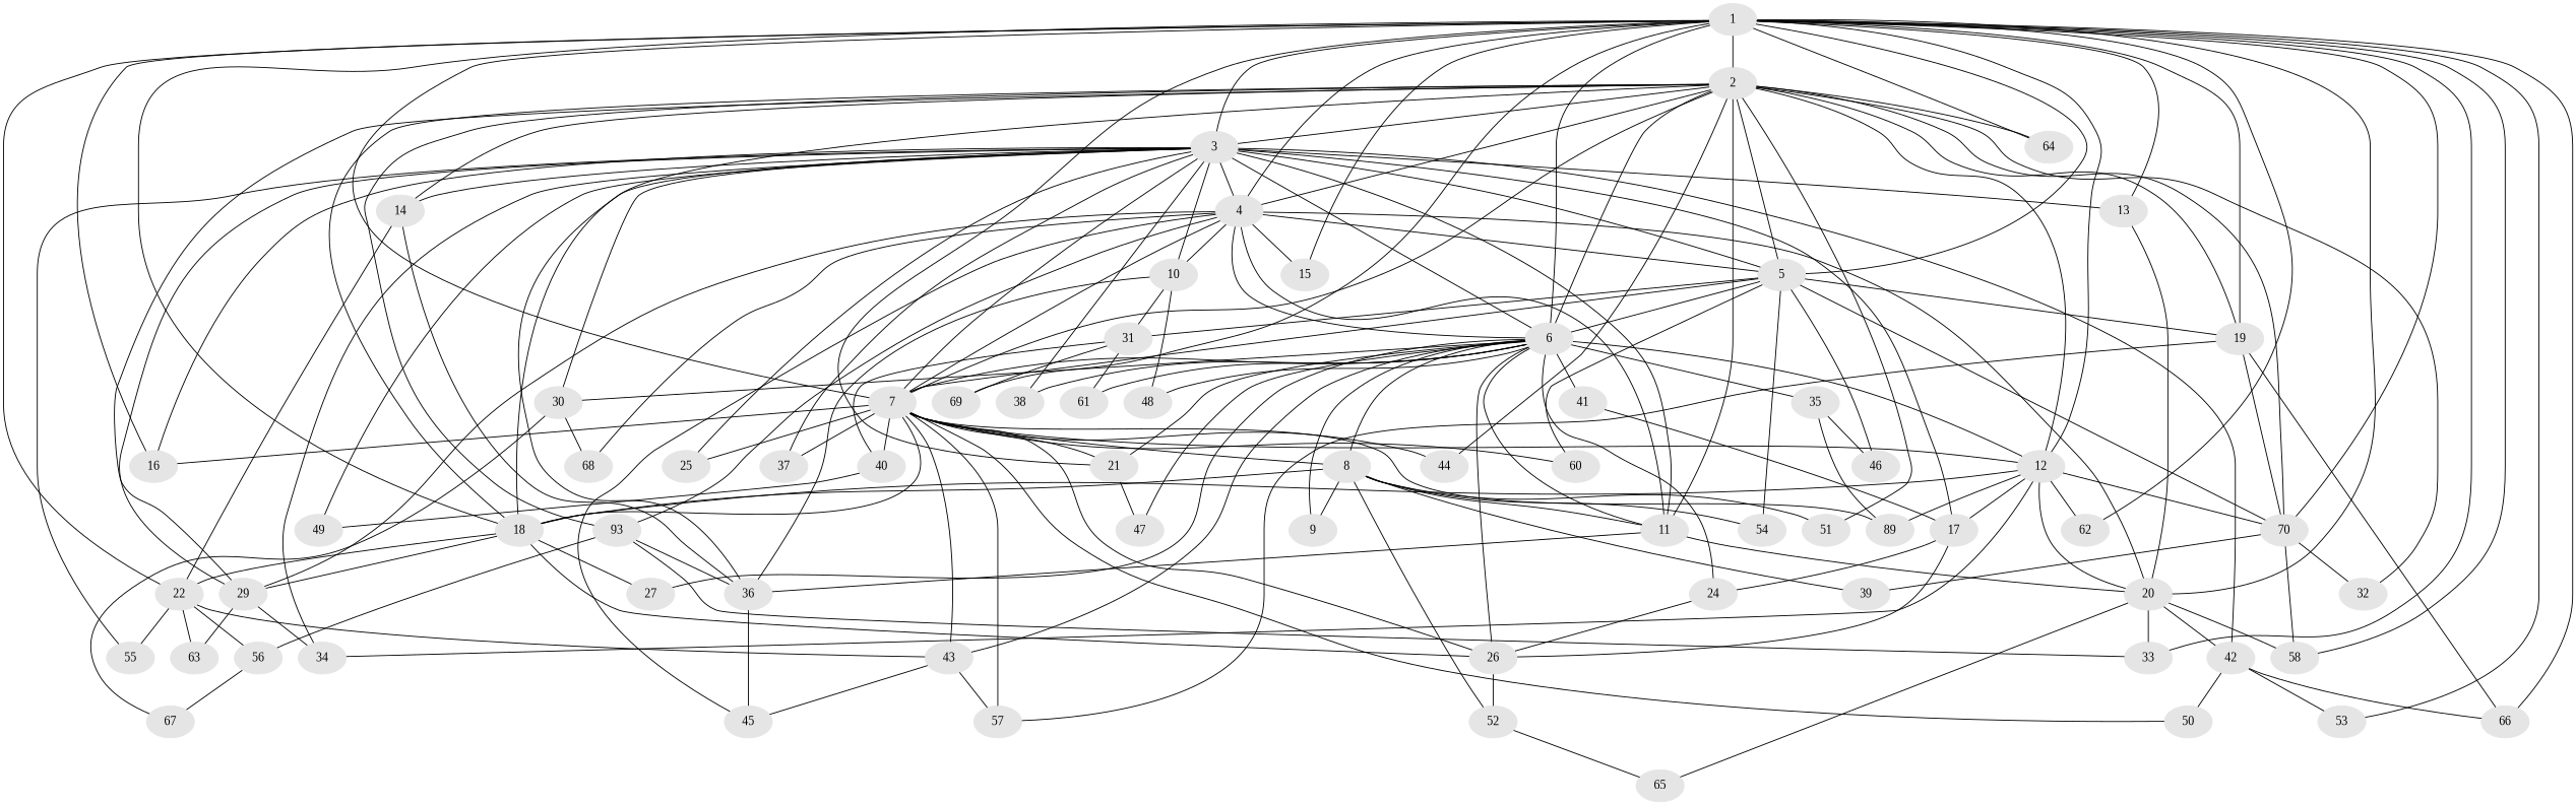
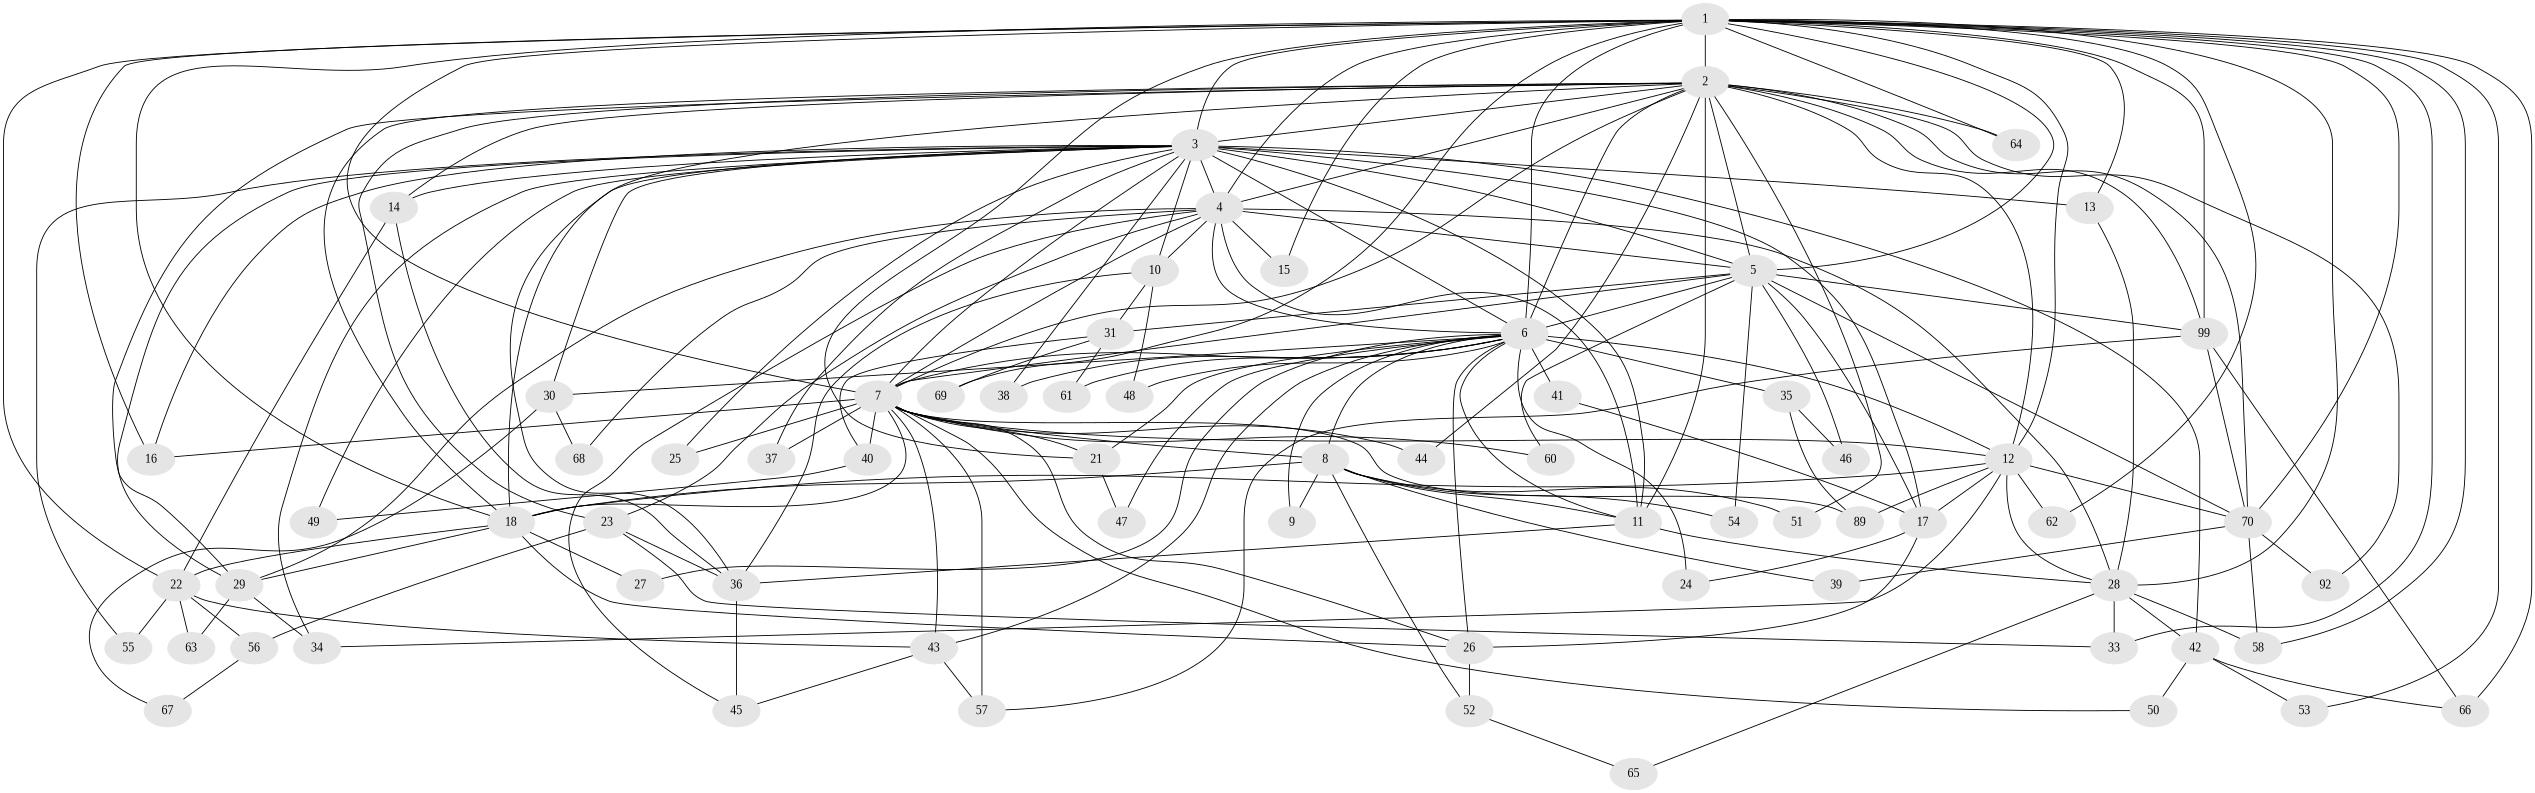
  graph {
    fontname="Liberation Serif"
    node [color=gray90 fontname="Liberation Serif" style=filled]
    edge [fontname="Liberation Serif" weight=1.0]
    1
    2
    3
    4
    5
    6
    7
    12
    13
    15
    16
    18
-   19
+   19 [label=99]
    n14 [label=70]
    21
    22
-   28 [label=20]
+   28
    33
    53
    58
    62
    64
    66
    69
    11
    14
-   23 [label=93]
+   23
    29
-   32
+   32 [label=92]
    36
    44
    51
    17
    10
    25
    30
    34
    37
    38
    42
    49
    55
    45
    68
    31
    46
    54
    60
    8
    9
    24
    26
    27
    35
    41
    43
    47
    48
    61
    40
    50
    57
    n63 [label=89]
    39
    56
    63
    65
    67
    52
    1 -- 2 [weight=4.0]
    1 -- 3 [weight=2.0]
    1 -- 4 [weight=3.0]
    1 -- 5 [weight=2.0]
    1 -- 6 [weight=4.0]
    1 -- 7 [weight=2.0]
    1 -- 12
    1 -- 13 [weight=2.0]
    1 -- 15
    1 -- 16
    1 -- 18
    1 -- 19 [weight=6.0]
    1 -- n14
    1 -- 21
    1 -- 22
    1 -- 28 [weight=2.0]
    1 -- 33
    1 -- 53
    1 -- 58
    1 -- 62
    1 -- 64
    1 -- 66
    1 -- 69
    2 -- 3 [weight=2.0]
    2 -- 4 [weight=2.0]
    2 -- 5 [weight=3.0]
    2 -- 6 [weight=4.0]
    2 -- 7 [weight=2.0]
    2 -- 12 [weight=2.0]
    2 -- 18 [weight=2.0]
    2 -- 19
    2 -- n14 [weight=2.0]
    2 -- 64
    2 -- 11 [weight=7.0]
    2 -- 14
    2 -- 23
    2 -- 29
    2 -- 32
    2 -- 36
    2 -- 44
    2 -- 51
    3 -- 4
    3 -- 5 [weight=2.0]
    3 -- 6 [weight=2.0]
    3 -- 7
    3 -- 13
    3 -- 16
    3 -- 18
    3 -- 11
    3 -- 14
    3 -- 29
    3 -- 17
    3 -- 10
    3 -- 25
    3 -- 30
    3 -- 34
    3 -- 37
    3 -- 38
    3 -- 42
    3 -- 49
    3 -- 55
    4 -- 5
    4 -- 6 [weight=2.0]
    4 -- 7
    4 -- 15
    4 -- 28
    4 -- 11
    4 -- 23
    4 -- 29
    4 -- 10
    4 -- 45
    4 -- 68
    5 -- 6 [weight=2.0]
    5 -- 7
    5 -- 19
    5 -- n14 [weight=2.0]
+   5 -- 17
    5 -- 31
    5 -- 46
    5 -- 54
    5 -- 60
    6 -- 7 [weight=3.0]
    6 -- 12 [weight=16.0]
    6 -- 21
    6 -- 11
    6 -- 30
    6 -- 38 [weight=2.0]
    6 -- 8
    6 -- 9
    6 -- 24
    6 -- 26 [weight=2.0]
    6 -- 27
    6 -- 35
    6 -- 41 [weight=3.0]
    6 -- 43 [weight=2.0]
    6 -- 47
    6 -- 48
    6 -- 61
    7 -- 12 [weight=3.0]
    7 -- 16
    7 -- 18 [weight=3.0]
    7 -- 21
    7 -- 44
    7 -- 25
    7 -- 37
    7 -- 60
    7 -- 8
    7 -- 26
    7 -- 43
    7 -- 40
    7 -- 50
    7 -- 57
    7 -- n63
    12 -- 18
    12 -- n14
    12 -- 28
    12 -- 62
    12 -- 17 [weight=2.0]
    12 -- 34
    12 -- n63
    13 -- 28
    18 -- 22
    18 -- 29
    18 -- 26
    18 -- 27
    19 -- n14 [weight=2.0]
    19 -- 66
    19 -- 57
    n14 -- 58
    n14 -- 32
    n14 -- 39
    21 -- 47
    22 -- 55
    22 -- 43
    22 -- 56
    22 -- 63
    28 -- 33
    28 -- 58
    28 -- 42
    28 -- 65
    11 -- 28 [weight=2.0]
    11 -- 36
    14 -- 22
    14 -- 36
    23 -- 33
    23 -- 36
    23 -- 56
    29 -- 34
    29 -- 63
    36 -- 45
    17 -- 24
    17 -- 26
    10 -- 36
    10 -- 31
    10 -- 48
    30 -- 68
    30 -- 67
    42 -- 53
    42 -- 66
    42 -- 50
    31 -- 69
    31 -- 61
    31 -- 40
    8 -- 18
    8 -- 11
    8 -- 51
    8 -- 54
    8 -- 9
    8 -- 39
    8 -- 52
-   24 -- 26
    26 -- 52
    35 -- 46
    35 -- n63
    41 -- 17
    43 -- 45
    43 -- 57
    40 -- 49
    56 -- 67
    52 -- 65
  }
